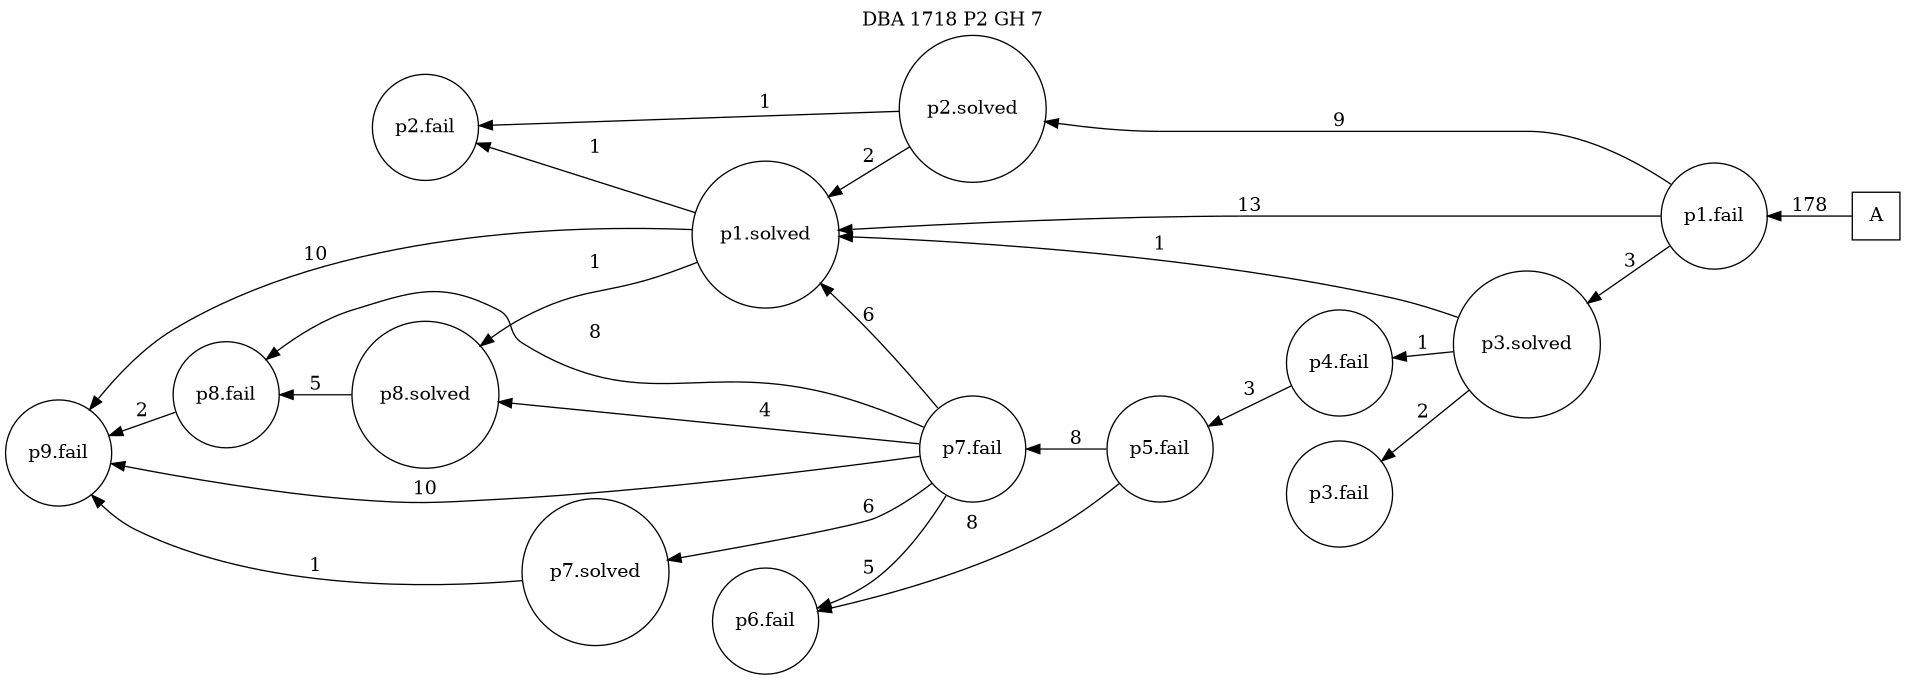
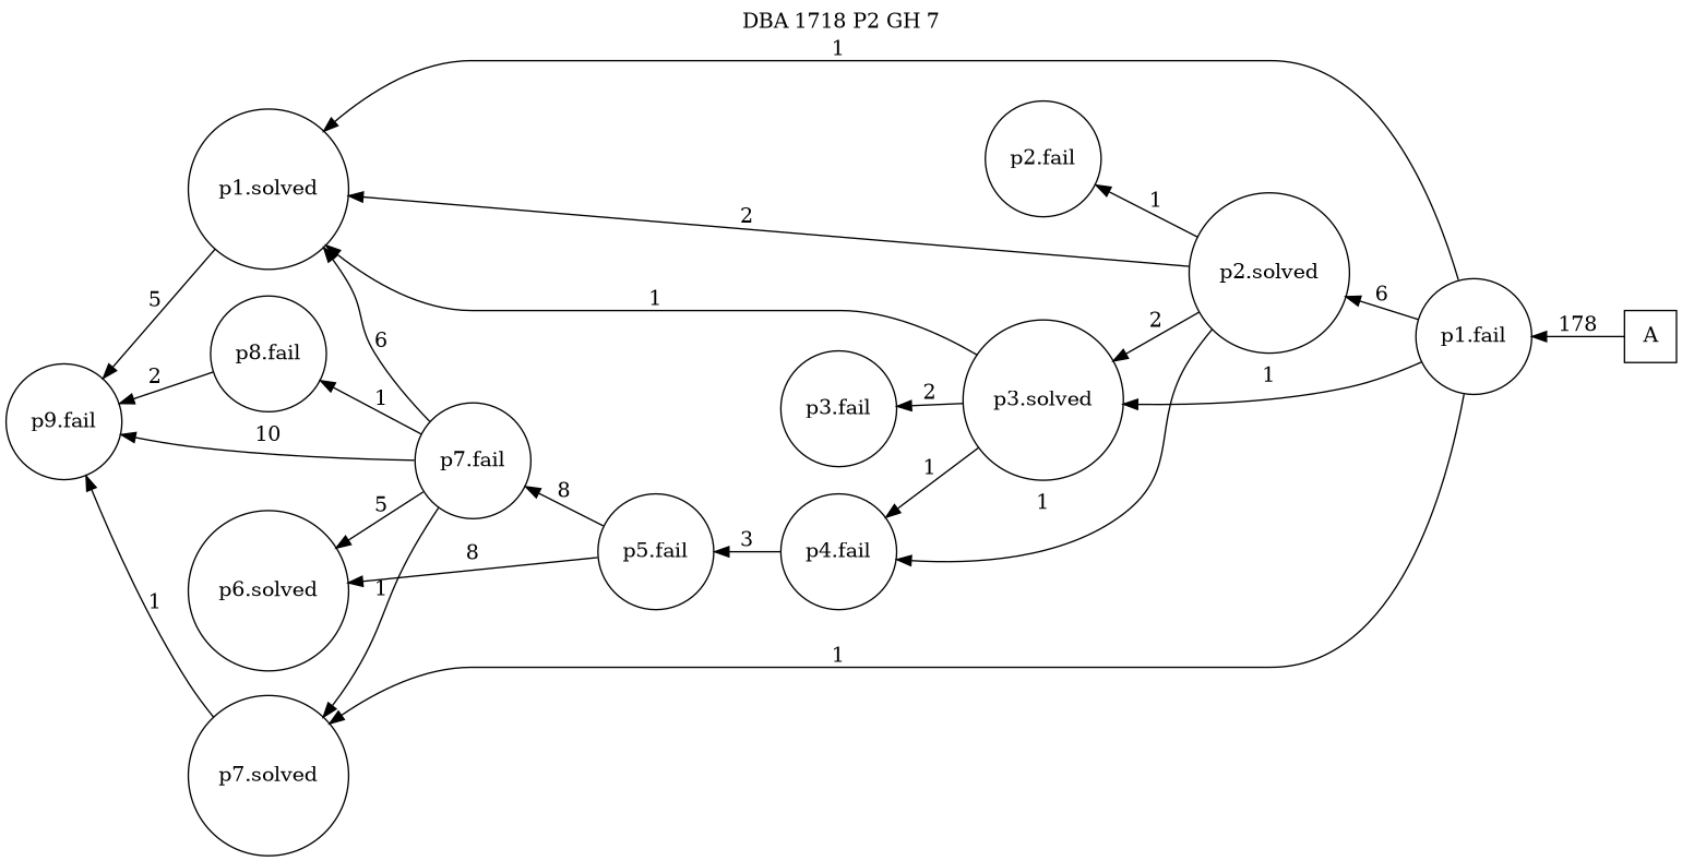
  digraph {
    fontname="DejaVu Serif"
    label=" DBA 1718 P2 GH 7 "
    labelloc=tl
    rankdir=RL
    node [fontname="DejaVu Serif" shape=circle]
    edge [fontname="DejaVu Serif"]
    n1 [label=A shape=square]
    n2 [label="p1.fail"]
    n3 [label="p1.solved"]
    n4 [label="p2.solved"]
    n5 [label="p3.solved"]
    n6 [label="p7.solved"]
    n7 [label="p2.fail"]
-   n8 [label="p8.solved"]
    n9 [label="p9.fail"]
    n10 [label="p4.fail"]
    n11 [label="p3.fail"]
    n12 [label="p8.fail"]
    n13 [label="p5.fail"]
-   n14 [label="p6.fail"]
+   n14 [label="p6.solved"]
    n15 [label="p7.fail"]
    n1 -> n2 [label=178]
-   n2 -> n3 [label=13]
-   n2 -> n4 [label=9]
-   n2 -> n5 [label=3]
-   n3 -> n7 [label=1]
-   n3 -> n8 [label=1]
-   n3 -> n9 [label=10]
+   n2 -> n3 [label=1]
+   n2 -> n4 [label=6]
+   n2 -> n5 [label=1]
+   n2 -> n6 [label=1]
+   n3 -> n9 [label=5]
    n4 -> n3 [label=2]
+   n4 -> n5 [label=2]
    n4 -> n7 [label=1]
+   n4 -> n10 [label=1]
    n5 -> n3 [label=1]
    n5 -> n10 [label=1]
    n5 -> n11 [label=2]
    n6 -> n9 [label=1]
-   n8 -> n12 [label=5]
    n10 -> n13 [label=3]
    n12 -> n9 [label=2]
    n13 -> n14 [label=8]
    n13 -> n15 [label=8]
    n15 -> n3 [label=6]
-   n15 -> n6 [label=6]
-   n15 -> n8 [label=4]
+   n15 -> n6 [label=1]
    n15 -> n9 [label=10]
-   n15 -> n12 [label=8]
+   n15 -> n12 [label=1]
    n15 -> n14 [label=5]
  }
